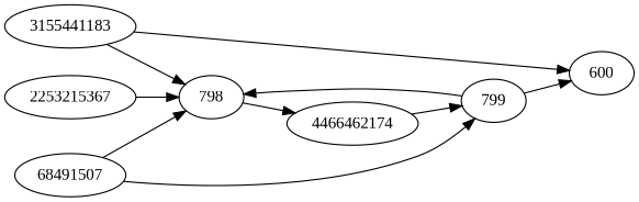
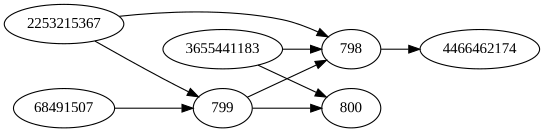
  strict digraph {
    fontname="Liberation Serif"
    rankdir=LR
    node [fontname="Liberation Serif"]
    edge [fontname="Liberation Serif"]
    n1 [label=2253215367]
    798
    799
    n4 [label=4466462174]
-   800 [label=600]
-   3155441183
+   800
+   3155441183 [label=3655441183]
    n7 [label=68491507]
    n1 -> 798
-   n4 -> 799
+   n1 -> 799
    798 -> n4
    799 -> 798
    799 -> 800
    3155441183 -> 798
    3155441183 -> 800
-   n7 -> 798
    n7 -> 799
  }
